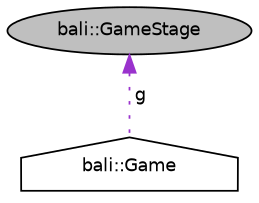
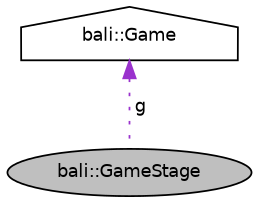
  digraph {
    node [color=black fontname=Helvetica fontsize=10 style=filled]
    n1 [fillcolor=grey75 fontcolor=black height=0.2 label="bali::GameStage" shape=ellipse width=0.4]
    n2 [fillcolor=white height=0.2 label="bali::Game" shape=house width=0.4]
-   n1 -> n2 [color=darkorchid3 dir=back fontname=Helvetica fontsize=10 label=" g" labelfontname=Helvetica labelfontsize=10 style=dotted]
+   n2 -> n1 [color=darkorchid3 dir=back fontname=Helvetica fontsize=10 label=" g" labelfontname=Helvetica labelfontsize=10 style=dotted]
  }
